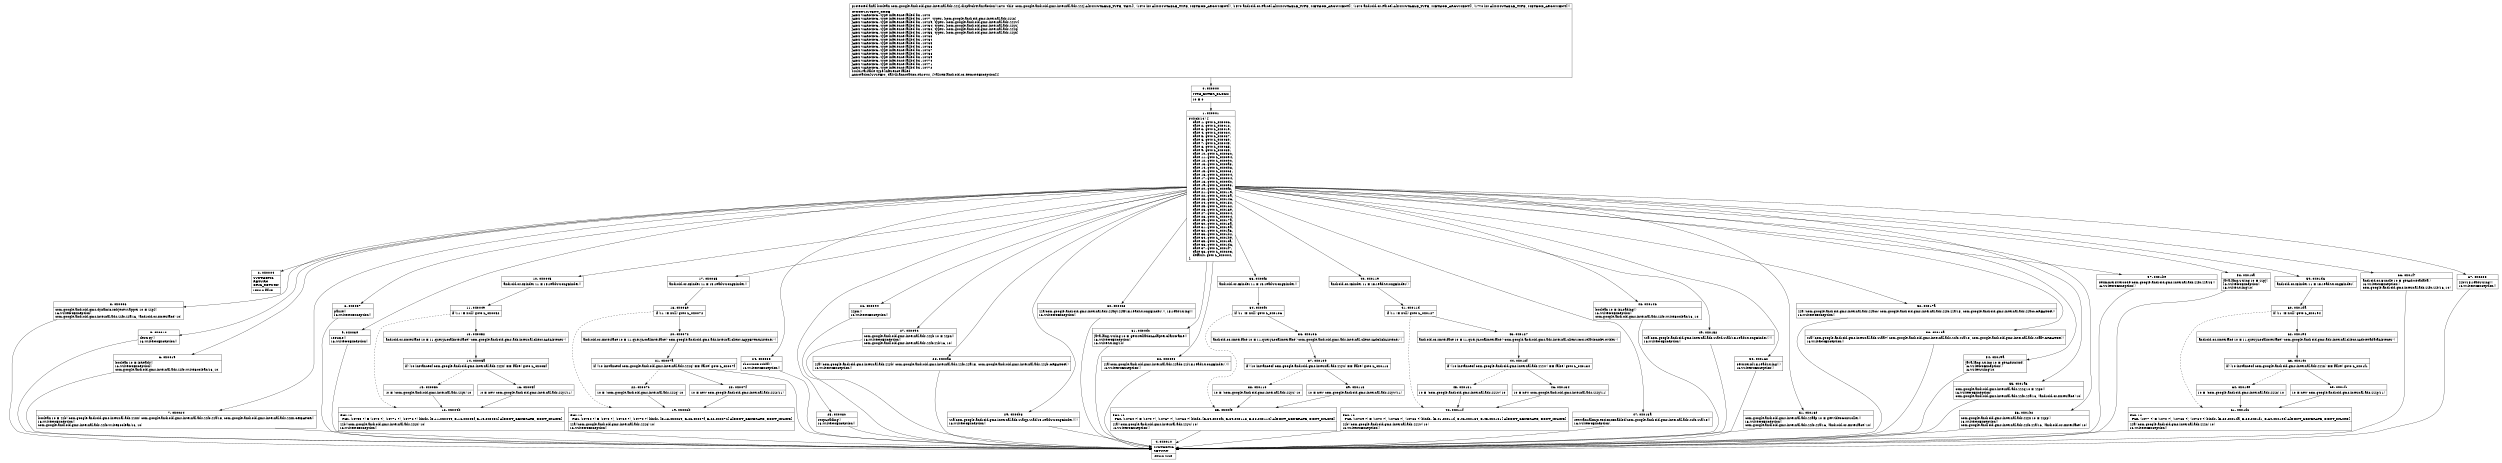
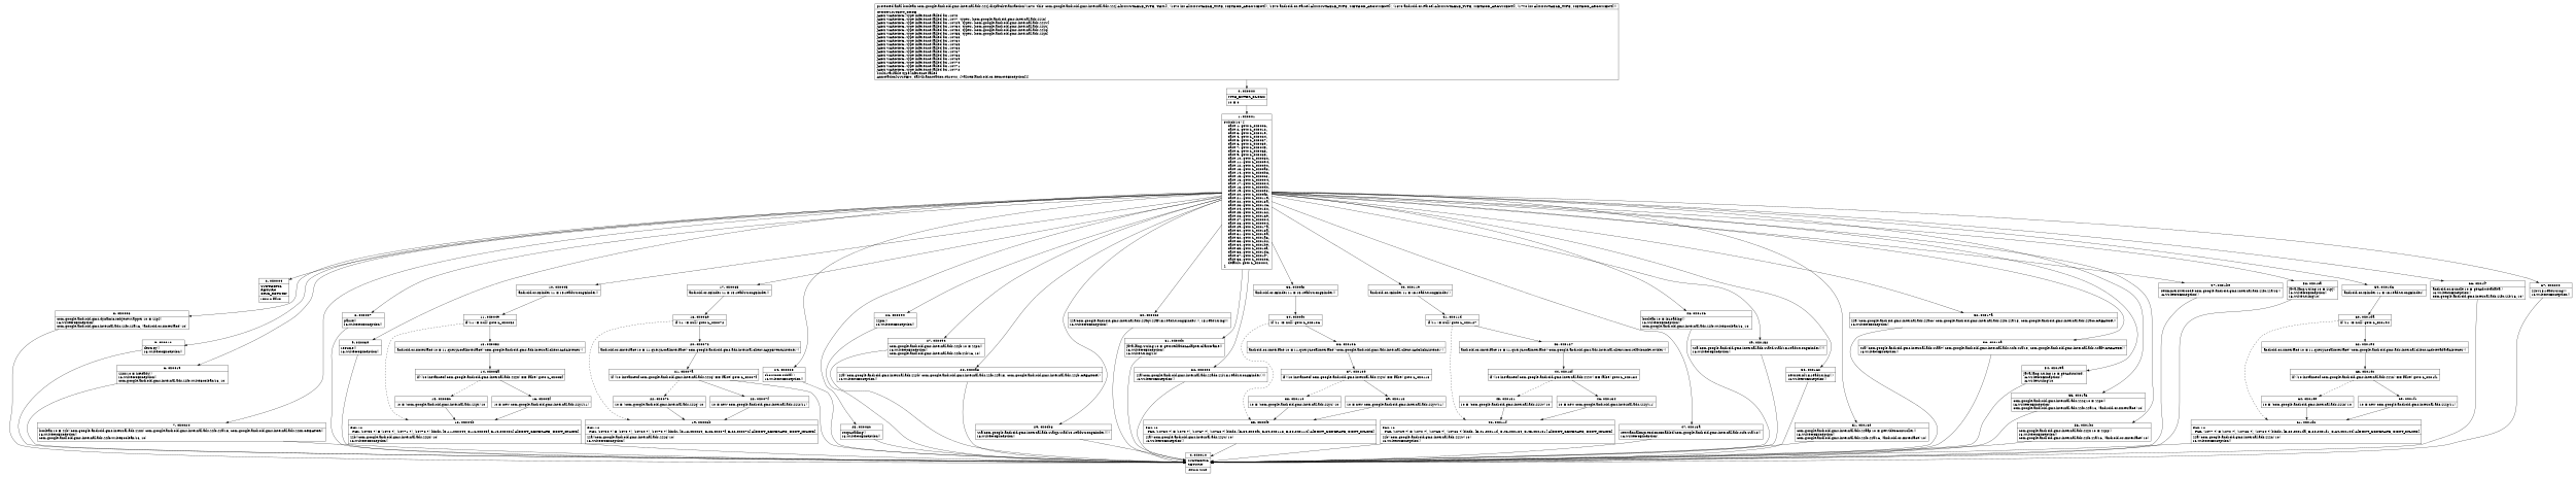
  digraph {
    node [shape=record]
    n1 [label="{0\:\ 0x0000|MTH_ENTER_BLOCK\l|r0 = 0\l}"]
    n2 [label="{1\:\ 0x0001|switch(r4) \{\l    case 1: goto L_0x0006;\l    case 2: goto L_0x0012;\l    case 3: goto L_0x0019;\l    case 4: goto L_0x0024;\l    case 5: goto L_0x0037;\l    case 6: goto L_9x003e;\l    case 7: goto L_0x0045;\l    case 8: goto L_0x0065;\l    case 9: goto L_0x0085;\l    case 10: goto L_0x008c;\l    case 11: goto L_0x0094;\l    case 12: goto L_0x009c;\l    case 13: goto L_0x00a8;\l    case 14: goto L_0x00b8;\l    case 15: goto L_0x00c8;\l    case 16: goto L_0x0004;\l    case 17: goto L_0x0004;\l    case 18: goto L_0x00dc;\l    case 19: goto L_0x00e8;\l    case 20: goto L_0x00f8;\l    case 21: goto L_0x0119;\l    case 22: goto L_0x013a;\l    case 23: goto L_0x0146;\l    case 24: goto L_0x0152;\l    case 25: goto L_0x0162;\l    case 26: goto L_0x016e;\l    case 27: goto L_0x0004;\l    case 28: goto L_0x0004;\l    case 29: goto L_0x017a;\l    case 30: goto L_0x018a;\l    case 31: goto L_0x019a;\l    case 32: goto L_0x01a6;\l    case 33: goto L_0x01b2;\l    case 34: goto L_0x01be;\l    case 35: goto L_0x01ca;\l    case 36: goto L_0x01d6;\l    case 37: goto L_0x01f7;\l    case 38: goto L_0x0203;\l    default: goto L_0x0004;\l\}\l}"]
    n3 [label="{2\:\ 0x0004|SYNTHETIC\lRETURN\lORIG_RETURN\l|return false\l}"]
    n4 [label="{3\:\ 0x0006|com.google.android.gms.dynamic.IObjectWrapper r0 = zzpl()\lr6.writeNoException()\lcom.google.android.gms.internal.ads.zzfo.zza(r6, (android.os.IInterface) r0)\l}"]
    n5 [label="{5\:\ 0x0012|destroy()\lr6.writeNoException()\l}"]
-   n6 [label="{6\:\ 0x0019|boolean r0 = isReady()\lr6.writeNoException()\lcom.google.android.gms.internal.ads.zzfo.writeBoolean(r6, r0)\l}"]
+   n6 [label="{6\:\ 0x0019|zzxx r0 = isReady()\lr6.writeNoException()\lcom.google.android.gms.internal.ads.zzfo.writeBoolean(r6, r0)\l}"]
    n7 [label="{7\:\ 0x0024|boolean r0 = zzb((com.google.android.gms.internal.ads.zzxx) com.google.android.gms.internal.ads.zzfo.zza(r5, com.google.android.gms.internal.ads.zzxx.CREATOR))\lr6.writeNoException()\lcom.google.android.gms.internal.ads.zzfo.writeBoolean(r6, r0)\l}"]
    n8 [label="{8\:\ 0x0037|pause()\lr6.writeNoException()\l}"]
    n9 [label="{9\:\ 0x003e|resume()\lr6.writeNoException()\l}"]
    n10 [label="{10\:\ 0x0045|android.os.IBinder r1 = r5.readStrongBinder()\l}"]
    n11 [label="{17\:\ 0x0065|android.os.IBinder r1 = r5.readStrongBinder()\l}"]
    n12 [label="{24\:\ 0x0085|showInterstitial()\lr6.writeNoException()\l}"]
    n13 [label="{25\:\ 0x008c|stopLoading()\lr6.writeNoException()\l}"]
    n14 [label="{26\:\ 0x0094|zzpm()\lr6.writeNoException()\l}"]
    n15 [label="{27\:\ 0x009c|com.google.android.gms.internal.ads.zzyb r0 = zzpn()\lr6.writeNoException()\lcom.google.android.gms.internal.ads.zzfo.zzb(r6, r0)\l}"]
    n16 [label="{28\:\ 0x00a8|zza((com.google.android.gms.internal.ads.zzyb) com.google.android.gms.internal.ads.zzfo.zza(r5, com.google.android.gms.internal.ads.zzyb.CREATOR))\lr6.writeNoException()\l}"]
    n17 [label="{29\:\ 0x00b8|zza(com.google.android.gms.internal.ads.zzaqp.zzad(r5.readStrongBinder()))\lr6.writeNoException()\l}"]
    n18 [label="{30\:\ 0x00c8|zza(com.google.android.gms.internal.ads.zzaqv.zzaf(r5.readStrongBinder()), r5.readString())\lr6.writeNoException()\l}"]
    n19 [label="{31\:\ 0x00dc|java.lang.String r0 = getMediationAdapterClassName()\lr6.writeNoException()\lr6.writeString(r0)\l}"]
    n20 [label="{32\:\ 0x00e8|zza(com.google.android.gms.internal.ads.zzado.zzi(r5.readStrongBinder()))\lr6.writeNoException()\l}"]
    n21 [label="{33\:\ 0x00f8|android.os.IBinder r1 = r5.readStrongBinder()\l}"]
    n22 [label="{40\:\ 0x0119|android.os.IBinder r1 = r5.readStrongBinder()\l}"]
    n23 [label="{47\:\ 0x013a|setManualImpressionsEnabled(com.google.android.gms.internal.ads.zzfo.zza(r5))\lr6.writeNoException()\l}"]
    n24 [label="{48\:\ 0x0146|boolean r0 = isLoading()\lr6.writeNoException()\lcom.google.android.gms.internal.ads.zzfo.writeBoolean(r6, r0)\l}"]
    n25 [label="{49\:\ 0x0152|zza(com.google.android.gms.internal.ads.zzatd.zzah(r5.readStrongBinder()))\lr6.writeNoException()\l}"]
    n26 [label="{50\:\ 0x0162|setUserId(r5.readString())\lr6.writeNoException()\l}"]
    n27 [label="{51\:\ 0x016e|com.google.android.gms.internal.ads.zzaap r0 = getVideoController()\lr6.writeNoException()\lcom.google.android.gms.internal.ads.zzfo.zza(r6, (android.os.IInterface) r0)\l}"]
    n28 [label="{52\:\ 0x017a|zza((com.google.android.gms.internal.ads.zzacc) com.google.android.gms.internal.ads.zzfo.zza(r5, com.google.android.gms.internal.ads.zzacc.CREATOR))\lr6.writeNoException()\l}"]
    n29 [label="{53\:\ 0x018a|zza((com.google.android.gms.internal.ads.zzaav) com.google.android.gms.internal.ads.zzfo.zza(r5, com.google.android.gms.internal.ads.zzaav.CREATOR))\lr6.writeNoException()\l}"]
    n30 [label="{54\:\ 0x019a|java.lang.String r0 = getAdUnitId()\lr6.writeNoException()\lr6.writeString(r0)\l}"]
    n31 [label="{55\:\ 0x01a6|com.google.android.gms.internal.ads.zzzq r0 = zzpo()\lr6.writeNoException()\lcom.google.android.gms.internal.ads.zzfo.zza(r6, (android.os.IInterface) r0)\l}"]
    n32 [label="{56\:\ 0x01b2|com.google.android.gms.internal.ads.zzyx r0 = zzpp()\lr6.writeNoException()\lcom.google.android.gms.internal.ads.zzfo.zza(r6, (android.os.IInterface) r0)\l}"]
    n33 [label="{57\:\ 0x01be|setImmersiveMode(com.google.android.gms.internal.ads.zzfo.zza(r5))\lr6.writeNoException()\l}"]
    n34 [label="{58\:\ 0x01ca|java.lang.String r0 = zzpj()\lr6.writeNoException()\lr6.writeString(r0)\l}"]
    n35 [label="{59\:\ 0x01d6|android.os.IBinder r1 = r5.readStrongBinder()\l}"]
    n36 [label="{66\:\ 0x01f7|android.os.Bundle r0 = getAdMetadata()\lr6.writeNoException()\lcom.google.android.gms.internal.ads.zzfo.zzb(r6, r0)\l}"]
    n37 [label="{67\:\ 0x0203|zzbt(r5.readString())\lr6.writeNoException()\l}"]
    n38 [label="{4\:\ 0x0010|SYNTHETIC\lRETURN\l|return true\l}"]
    n39 [label="{11\:\ 0x0049|if (r1 != null) goto L_0x0052\l}"]
    n40 [label="{18\:\ 0x0069|if (r1 != null) goto L_0x0072\l}"]
    n41 [label="{34\:\ 0x00fc|if (r1 != null) goto L_0x0106\l}"]
    n42 [label="{41\:\ 0x011d|if (r1 != null) goto L_0x0127\l}"]
    n43 [label="{60\:\ 0x01da|if (r1 != null) goto L_0x01e4\l}"]
    n44 [label="{12\:\ 0x004b|PHI: r0 \l  PHI: (r0v55 ?) = (r0v0 ?), (r0v71 ?), (r0v72 ?) binds: [B:11:0x0049, B:16:0x005f, B:15:0x005c] A[DONT_GENERATE, DONT_INLINE]\l|zzb((com.google.android.gms.internal.ads.zzyx) r0)\lr6.writeNoException()\l}"]
    n45 [label="{13\:\ 0x0052|android.os.IInterface r0 = r1.queryLocalInterface(\"com.google.android.gms.ads.internal.client.IAdListener\")\l}"]
    n46 [label="{14\:\ 0x005a|if ((r0 instanceof com.google.android.gms.internal.ads.zzyx) == false) goto L_0x005f\l}"]
    n47 [label="{15\:\ 0x005c|r0 = (com.google.android.gms.internal.ads.zzyx) r0\l}"]
    n48 [label="{16\:\ 0x005f|r0 = new com.google.android.gms.internal.ads.zzyz(r1)\l}"]
    n49 [label="{19\:\ 0x006b|PHI: r0 \l  PHI: (r0v50 ?) = (r0v0 ?), (r0v69 ?), (r0v70 ?) binds: [B:18:0x0069, B:23:0x007f, B:22:0x007c] A[DONT_GENERATE, DONT_INLINE]\l|zza((com.google.android.gms.internal.ads.zzzq) r0)\lr6.writeNoException()\l}"]
    n50 [label="{20\:\ 0x0072|android.os.IInterface r0 = r1.queryLocalInterface(\"com.google.android.gms.ads.internal.client.IAppEventListener\")\l}"]
    n51 [label="{21\:\ 0x007a|if ((r0 instanceof com.google.android.gms.internal.ads.zzzq) == false) goto L_0x007f\l}"]
    n52 [label="{22\:\ 0x007c|r0 = (com.google.android.gms.internal.ads.zzzq) r0\l}"]
    n53 [label="{23\:\ 0x007f|r0 = new com.google.android.gms.internal.ads.zzzs(r1)\l}"]
    n54 [label="{35\:\ 0x00fe|PHI: r0 \l  PHI: (r0v34 ?) = (r0v0 ?), (r0v67 ?), (r0v68 ?) binds: [B:34:0x00fc, B:39:0x0113, B:38:0x0110] A[DONT_GENERATE, DONT_INLINE]\l|zza((com.google.android.gms.internal.ads.zzyu) r0)\lr6.writeNoException()\l}"]
    n55 [label="{36\:\ 0x0106|android.os.IInterface r0 = r1.queryLocalInterface(\"com.google.android.gms.ads.internal.client.IAdClickListener\")\l}"]
    n56 [label="{37\:\ 0x010e|if ((r0 instanceof com.google.android.gms.internal.ads.zzyu) == false) goto L_0x0113\l}"]
    n57 [label="{38\:\ 0x0110|r0 = (com.google.android.gms.internal.ads.zzyu) r0\l}"]
    n58 [label="{39\:\ 0x0113|r0 = new com.google.android.gms.internal.ads.zzyw(r1)\l}"]
    n59 [label="{42\:\ 0x011f|PHI: r0 \l  PHI: (r0v29 ?) = (r0v0 ?), (r0v65 ?), (r0v66 ?) binds: [B:41:0x011d, B:46:0x0134, B:45:0x0131] A[DONT_GENERATE, DONT_INLINE]\l|zzb((com.google.android.gms.internal.ads.zzzw) r0)\lr6.writeNoException()\l}"]
    n60 [label="{43\:\ 0x0127|android.os.IInterface r0 = r1.queryLocalInterface(\"com.google.android.gms.ads.internal.client.ICorrelationIdProvider\")\l}"]
    n61 [label="{44\:\ 0x012f|if ((r0 instanceof com.google.android.gms.internal.ads.zzzw) == false) goto L_0x0134\l}"]
    n62 [label="{45\:\ 0x0131|r0 = (com.google.android.gms.internal.ads.zzzw) r0\l}"]
    n63 [label="{46\:\ 0x0134|r0 = new com.google.android.gms.internal.ads.zzzy(r1)\l}"]
    n64 [label="{61\:\ 0x01dc|PHI: r0 \l  PHI: (r0v7 ?) = (r0v0 ?), (r0v63 ?), (r0v64 ?) binds: [B:60:0x01da, B:65:0x01f1, B:64:0x01ee] A[DONT_GENERATE, DONT_INLINE]\l|zza((com.google.android.gms.internal.ads.zzzn) r0)\lr6.writeNoException()\l}"]
    n65 [label="{62\:\ 0x01e4|android.os.IInterface r0 = r1.queryLocalInterface(\"com.google.android.gms.ads.internal.client.IAdMetadataListener\")\l}"]
    n66 [label="{63\:\ 0x01ec|if ((r0 instanceof com.google.android.gms.internal.ads.zzzn) == false) goto L_0x01f1\l}"]
    n67 [label="{64\:\ 0x01ee|r0 = (com.google.android.gms.internal.ads.zzzn) r0\l}"]
    n68 [label="{65\:\ 0x01f1|r0 = new com.google.android.gms.internal.ads.zzzp(r1)\l}"]
    n69 [label="{protected final boolean com.google.android.gms.internal.ads.zzzj.dispatchTransaction((r3v0 'this' com.google.android.gms.internal.ads.zzzj A[IMMUTABLE_TYPE, THIS]), (r4v0 int A[IMMUTABLE_TYPE, METHOD_ARGUMENT]), (r5v0 android.os.Parcel A[IMMUTABLE_TYPE, METHOD_ARGUMENT]), (r6v0 android.os.Parcel A[IMMUTABLE_TYPE, METHOD_ARGUMENT]), (r7v0 int A[IMMUTABLE_TYPE, METHOD_ARGUMENT]))  | INCONSISTENT_CODE\lJADX WARNING: type inference failed for: r0v0\lJADX WARNING: type inference failed for: r0v7, types: [com.google.android.gms.internal.ads.zzzn]\lJADX WARNING: type inference failed for: r0v29, types: [com.google.android.gms.internal.ads.zzzw]\lJADX WARNING: type inference failed for: r0v34, types: [com.google.android.gms.internal.ads.zzyu]\lJADX WARNING: type inference failed for: r0v50, types: [com.google.android.gms.internal.ads.zzzq]\lJADX WARNING: type inference failed for: r0v55, types: [com.google.android.gms.internal.ads.zzyx]\lJADX WARNING: type inference failed for: r0v63\lJADX WARNING: type inference failed for: r0v64\lJADX WARNING: type inference failed for: r0v65\lJADX WARNING: type inference failed for: r0v66\lJADX WARNING: type inference failed for: r0v67\lJADX WARNING: type inference failed for: r0v68\lJADX WARNING: type inference failed for: r0v69\lJADX WARNING: type inference failed for: r0v70\lJADX WARNING: type inference failed for: r0v71\lJADX WARNING: type inference failed for: r0v72\lMulti\-variable type inference failed\lAnnotation[SYSTEM, dalvik.annotation.Throws, \{value=[android.os.RemoteException]\}]\l}"]
    n1 -> n2
    n2 -> n3
    n2 -> n4
    n2 -> n5
    n2 -> n6
    n2 -> n7
    n2 -> n8
    n2 -> n9
    n2 -> n10
    n2 -> n11
    n2 -> n12
    n2 -> n13
    n2 -> n14
    n2 -> n15
    n2 -> n16
    n2 -> n17
    n2 -> n18
    n2 -> n19
    n2 -> n20
    n2 -> n21
    n2 -> n22
    n2 -> n23
    n2 -> n24
    n2 -> n25
    n2 -> n26
    n2 -> n27
    n2 -> n28
    n2 -> n29
    n2 -> n30
    n2 -> n31
    n2 -> n32
    n2 -> n33
    n2 -> n34
    n2 -> n35
    n2 -> n36
    n2 -> n37
    n4 -> n38
    n5 -> n38
    n6 -> n38
    n7 -> n38
    n8 -> n38
    n9 -> n38
    n10 -> n39
    n11 -> n40
    n12 -> n38
    n13 -> n38
    n14 -> n38
    n15 -> n38
    n16 -> n38
    n17 -> n38
    n18 -> n38
    n19 -> n38
    n20 -> n38
    n21 -> n41
    n22 -> n42
    n23 -> n38
    n24 -> n38
    n25 -> n38
    n26 -> n38
    n27 -> n38
    n28 -> n38
    n29 -> n38
    n30 -> n38
    n31 -> n38
    n32 -> n38
    n33 -> n38
    n34 -> n38
    n35 -> n43
    n36 -> n38
    n37 -> n38
    n39 -> n44 [style=dashed]
    n39 -> n45
    n40 -> n49 [style=dashed]
    n40 -> n50
    n41 -> n54 [style=dashed]
    n41 -> n55
    n42 -> n59 [style=dashed]
    n42 -> n60
    n43 -> n64 [style=dashed]
    n43 -> n65
    n44 -> n38
    n45 -> n46
    n46 -> n47 [style=dashed]
    n46 -> n48
    n47 -> n44
    n48 -> n44
    n50 -> n51
    n51 -> n38
    n51 -> n52 [style=dashed]
    n51 -> n53
    n52 -> n49
    n53 -> n49
    n54 -> n38
    n55 -> n56
    n56 -> n57 [style=dashed]
    n56 -> n58
    n57 -> n54
    n58 -> n54
    n59 -> n38
    n60 -> n61
    n61 -> n62 [style=dashed]
    n61 -> n63
    n62 -> n59
    n63 -> n59
    n64 -> n38
    n65 -> n66
    n66 -> n67 [style=dashed]
    n66 -> n68
    n67 -> n64
    n68 -> n64
    n69 -> n1
  }
